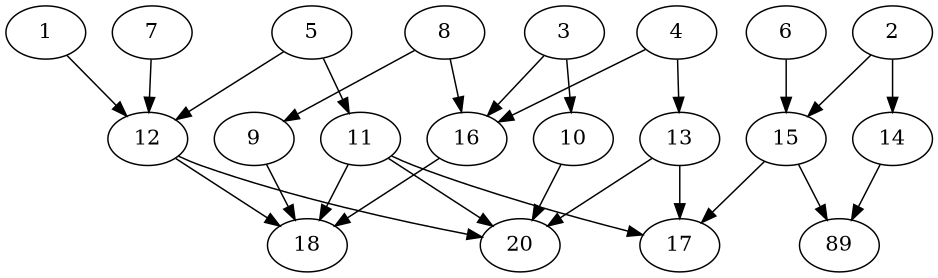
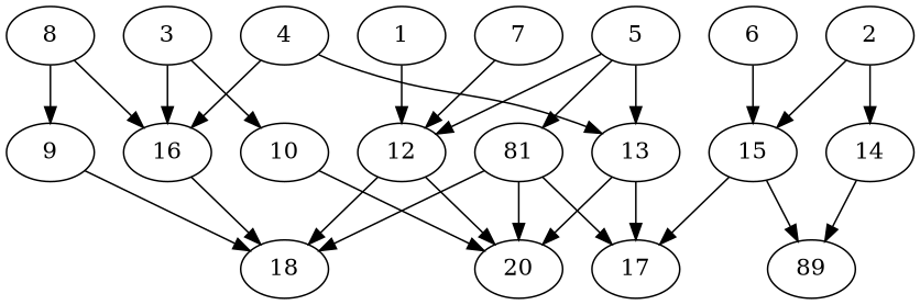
  digraph {
    node [alpha=0.18]
    1 [alpha=0.07 expect_size=49420288]
    12 [expect_size=29326336]
    18 [alpha=0.06 expect_size=30756864]
    20 [alpha=0.05 expect_size=13742080]
    15 [alpha=0.20 expect_size=22365184]
    17 [alpha=0.11 expect_size=20689920]
    n7 [alpha=0.12 expect_size=17763328 label=89]
    2 [expect_size=47014912]
    14 [alpha=0.05 expect_size=51612672]
    3 [alpha=0.11 expect_size=6552576]
    10 [alpha=0.05 expect_size=16650240]
    16 [alpha=0.09 expect_size=50216960]
    9 [expect_size=26086400]
    4 [alpha=0.08 expect_size=43225088]
    13 [alpha=0.08 expect_size=25388032]
    5 [alpha=0.12 expect_size=5820416]
-   11 [alpha=0.12 expect_size=13725696]
+   11 [alpha=0.12 expect_size=13725696 label=81]
    6 [alpha=0.07 expect_size=20806656]
    7 [alpha=0.04 expect_size=11545600]
    8 [alpha=0.14 expect_size=32868352]
    1 -> 12
    12 -> 18
    12 -> 20
    15 -> 17
    15 -> n7
    2 -> 15
    2 -> 14
    14 -> n7
    3 -> 10
    3 -> 16
    10 -> 20
    16 -> 18
    9 -> 18
    4 -> 16
    4 -> 13
    13 -> 20
    13 -> 17
    5 -> 12
+   5 -> 13
    5 -> 11
    11 -> 18
    11 -> 20
    11 -> 17
    6 -> 15
    7 -> 12
    8 -> 16
    8 -> 9
  }
